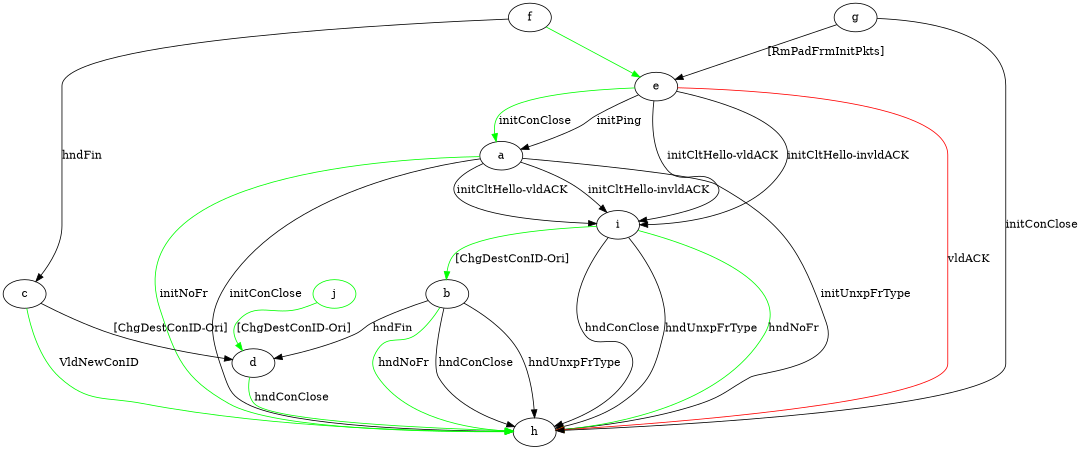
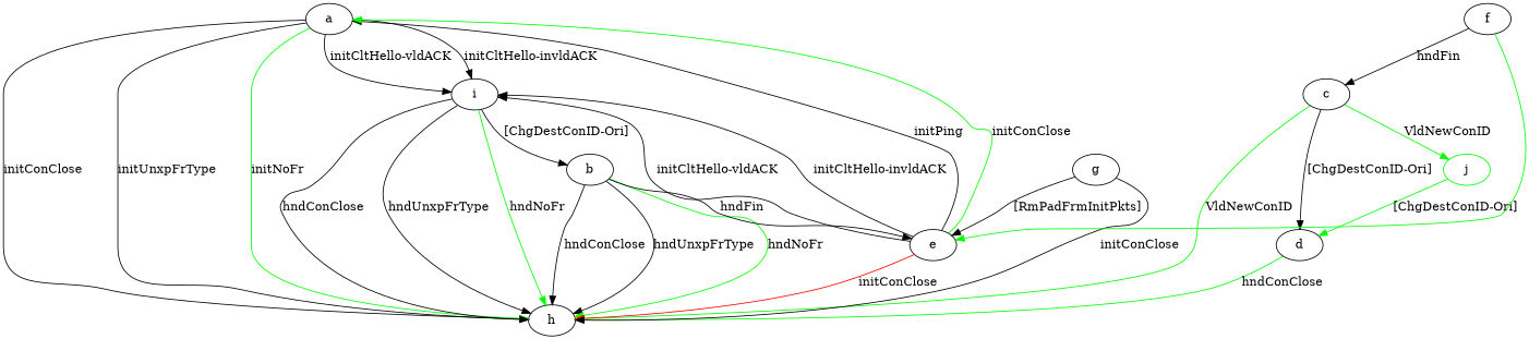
  digraph {
    a
    h
    i
    b
    d
    c
    j [color=green]
    e
    g
    f
    a -> h [label="initConClose "]
    a -> h [label="initUnxpFrType "]
    a -> h [color=green label="initNoFr "]
    a -> i [label="initCltHello-vldACK "]
    a -> i [label="initCltHello-invldACK "]
    i -> h [label="hndConClose "]
    i -> h [label="hndUnxpFrType "]
    i -> h [color=green label="hndNoFr "]
-   i -> b [label="[ChgDestConID-Ori] " color=green]
+   i -> b [label="[ChgDestConID-Ori] "]
    b -> h [label="hndConClose "]
    b -> h [label="hndUnxpFrType "]
    b -> h [color=green label="hndNoFr "]
-   b -> d [label="hndFin "]
+   b -> e [label="hndFin "]
    d -> h [color=green label="hndConClose "]
    c -> h [color=green label="VldNewConID "]
    c -> d [label="[ChgDestConID-Ori] "]
+   c -> j [color=green label="VldNewConID "]
    j -> d [color=green label="[ChgDestConID-Ori] "]
    e -> a [label="initPing "]
    e -> a [color=green label="initConClose "]
-   e -> h [color=red label="vldACK "]
+   e -> h [color=red label="initConClose "]
    e -> i [label="initCltHello-vldACK "]
    e -> i [label="initCltHello-invldACK "]
    g -> h [label="initConClose "]
    g -> e [label="[RmPadFrmInitPkts] "]
    f -> c [label="hndFin "]
    f -> e [color=green]
  }
